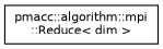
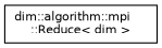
  digraph {
    rankdir=LR
-   n1 [color=black fillcolor=white fontname=Helvetica fontsize=10 height=0.2 label="pmacc::algorithm::mpi\l::Reduce\< dim \>" shape=record style=filled width=0.4]
+   n1 [color=black fillcolor=white fontname=Helvetica fontsize=10 height=0.2 label="dim::algorithm::mpi\l::Reduce\< dim \>" shape=record style=filled width=0.4]
  }
